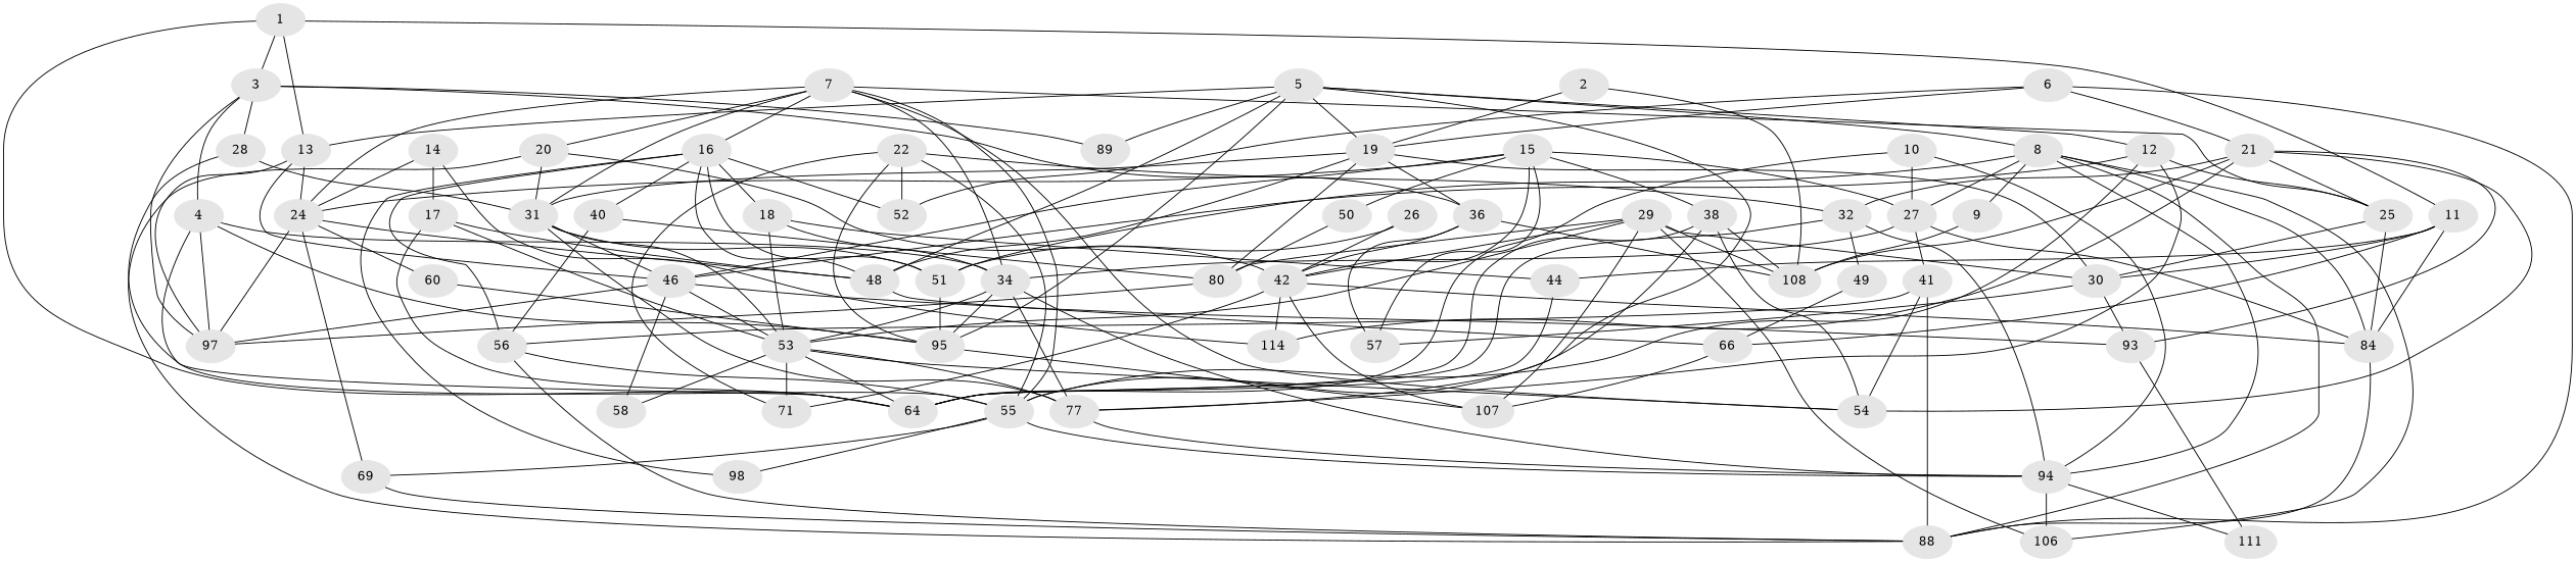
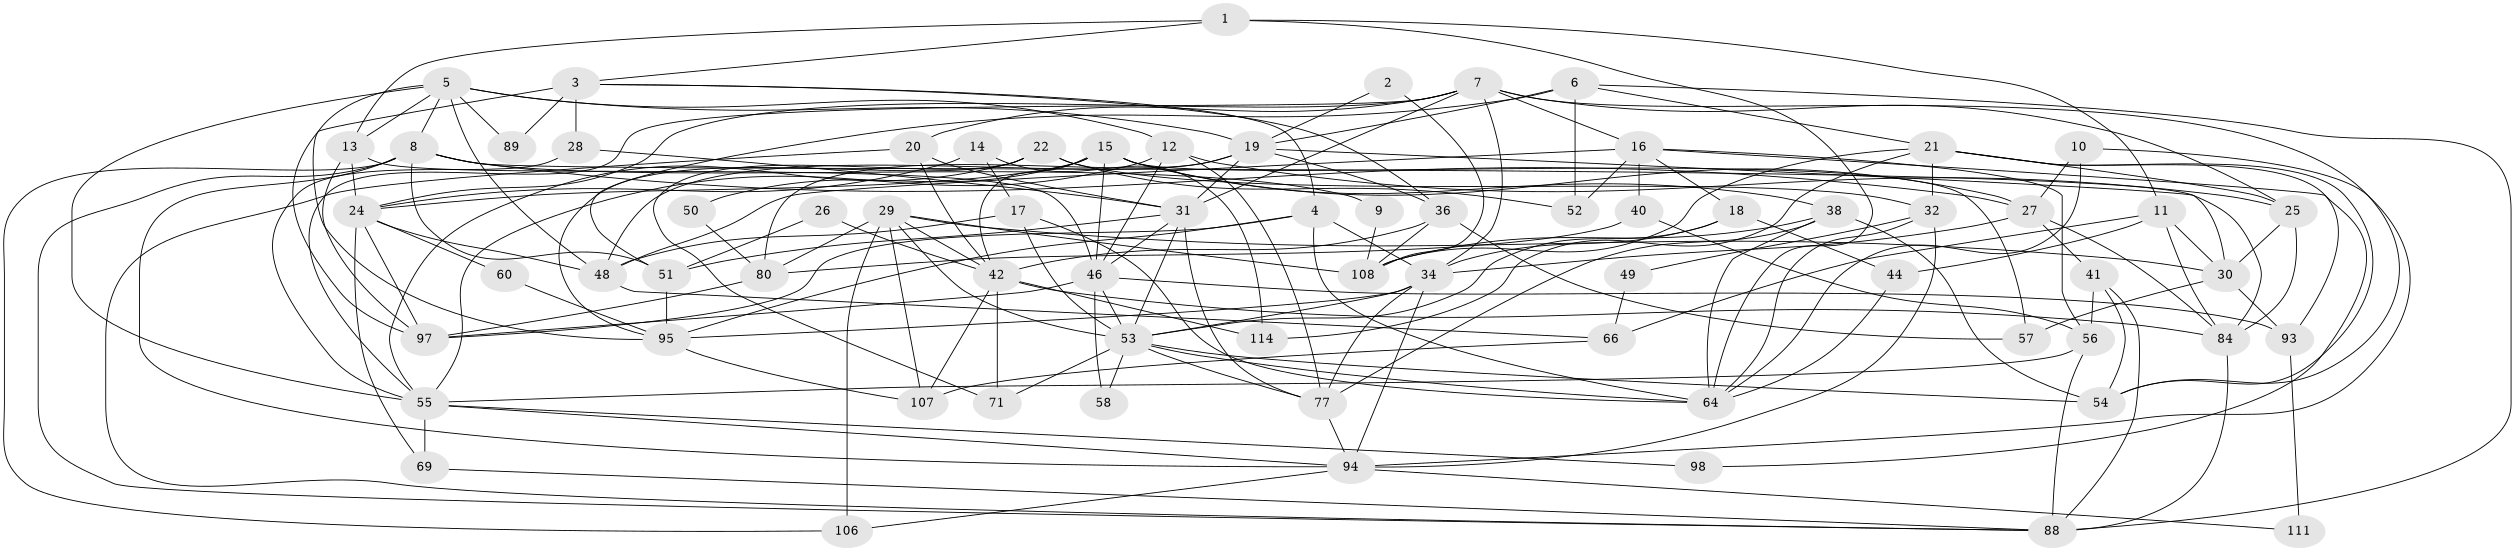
  graph {
    node [color=gray90 style=filled]
    1 [super="+72"]
    3 [super="+37"]
    11
    13 [super="+23"]
    64 [super="+82"]
    4
    28 [super="+33"]
    36
    89
    97 [super="+113"]
    84 [super="+90"]
    30 [super="+63"]
    44
    66
    24 [super="+87"]
    46 [super="+67"]
    19 [super="+39"]
    48 [super="+86"]
    31 [super="+55"]
    80
    2
    108 [super="+109"]
    34 [super="+47"]
    95 [super="+110"]
    n25 [label=55 super="+65"]
    42 [super="+81"]
    57 [super="+105"]
    94 [super="+112"]
    77 [super="+104"]
    53 [super="+78"]
    107
    5 [super="+79"]
    8 [super="+68"]
    12 [super="+102"]
    51
    88 [super="+99"]
    9
    27 [super="+91"]
    106
    25 [super="+92"]
    98
    69
    6 [super="+76"]
    21 [super="+35"]
    52
    54 [super="+61"]
    114
    32 [super="+74"]
    93
    7 [super="+85"]
    16 [super="+75"]
    20 [super="+73"]
    18 [super="+101"]
    40 [super="+96"]
    56 [super="+70"]
    60
    41
    111
    10
    58
    17 [super="+45"]
    14
    15 [super="+103"]
    38 [super="+62"]
    50
    71
    49
    22 [super="+43"]
    26
    29 [super="+100"]
    1 -- 3
    1 -- 11
    1 -- 13
    1 -- 64
    3 -- 4
    3 -- 28
    3 -- 36
    3 -- 89 [weight=2]
    3 -- 97
    11 -- 84
    11 -- 30
    11 -- 44
    11 -- 66
    13 -- 97 [weight=2]
    13 -- 24
    13 -- 46
    4 -- 64
    4 -- 97
    4 -- 34
    4 -- 95
    28 -- 31
    28 -- n25
    36 -- 108
    36 -- 42
    36 -- 57
    84 -- 88
    30 -- 57
    30 -- 93
    44 -- 64
    66 -- 107
    24 -- 97
    24 -- 48
    24 -- 69
    24 -- 60
    46 -- 97
    46 -- 53
    46 -- 93
    46 -- 58
    19 -- 36
    19 -- 30
    19 -- 48
    19 -- 31
    19 -- 80
    48 -- 66
    31 -- 46 [weight=2]
    31 -- 77
    31 -- 53
    31 -- 51
    80 -- 97
    2 -- 19
    2 -- 108
    34 -- 95
    34 -- 94
    34 -- 77
    34 -- 53
    95 -- 107
    n25 -- 94
    n25 -- 98
    n25 -- 69
    42 -- 84
    42 -- 107
    42 -- 114
    42 -- 71
    94 -- 106
    94 -- 111
    77 -- 94
    53 -- 64
    53 -- 77
    53 -- 54
    53 -- 58
    53 -- 71
    5 -- 13
    5 -- 89
    5 -- 19
    5 -- 48
    5 -- 95
    5 -- n25
    5 -- 8
    5 -- 12
    8 -- 84
    8 -- 94
    8 -- 51
    8 -- 88
    8 -- 9
    8 -- 27
    8 -- 106
    12 -- 46
    12 -- n25
    12 -- 77
    12 -- 25
    51 -- 95
    9 -- 108
    27 -- 84
    27 -- 34
    27 -- 41
    25 -- 84
    25 -- 30
    69 -- 88
    6 -- 19
-   16 -- 51
+   6 -- 51
    6 -- 88
    6 -- 21
    6 -- 52
    21 -- 108
    21 -- 25
    21 -- 54
    21 -- 114
    21 -- 32
    21 -- 93
    32 -- 64
    32 -- 94
    32 -- 49
    93 -- 111
    7 -- 24
    7 -- 31
    7 -- 34
    7 -- n25
    7 -- 25
    7 -- 54
    7 -- 16
    7 -- 20
    16 -- 48
    16 -- 98
    16 -- 52
    16 -- 18
    16 -- 40
    16 -- 56
    20 -- 31
    20 -- 42
    20 -- 88
    18 -- 44
    18 -- 34
    18 -- 53
    40 -- 80
    40 -- 56
    56 -- n25
    56 -- 88
    60 -- 95
    41 -- 88
    41 -- 54
    41 -- 56
    10 -- 64
    10 -- 94
    10 -- 27
    17 -- 64
    17 -- 48
    17 -- 53
    14 -- 24
    14 -- 114
    14 -- 17
    15 -- 24
    15 -- 46
    15 -- 42
    15 -- 57
    15 -- 27
    15 -- 38
    15 -- 50
    38 -- 64
    38 -- 108
    38 -- 77
    38 -- 54
    50 -- 80
    49 -- 66
    22 -- 95
    22 -- n25
    22 -- 52
    22 -- 32
    22 -- 71
    26 -- 42
    26 -- 51
    29 -- 30
    29 -- 80
    29 -- 108
    29 -- 42
    29 -- 53
    29 -- 107
    29 -- 106
  }
